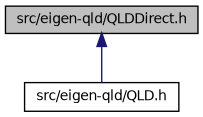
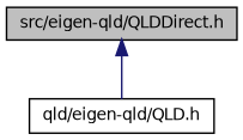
  digraph {
    node [color=black fontname=Helvetica fontsize=10 shape=record style=filled]
    n1 [fillcolor=grey75 fontcolor=black height=0.2 label="src/eigen-qld/QLDDirect.h" width=0.4]
-   n2 [fillcolor=white height=0.2 label="src/eigen-qld/QLD.h" width=0.4]
+   n2 [fillcolor=white height=0.2 label="qld/eigen-qld/QLD.h" width=0.4]
    n1 -> n2 [color=midnightblue dir=back fontname=Helvetica fontsize=10 labelfontname=Helvetica labelfontsize=10 style=solid]
  }
